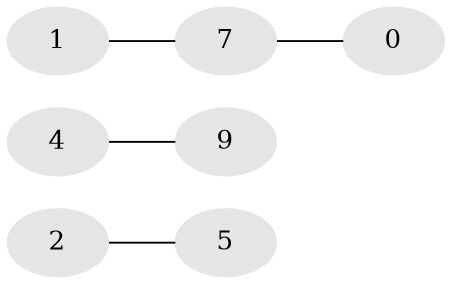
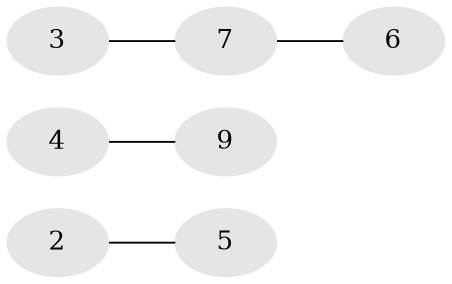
  graph {
    rankdir=LR
    node [color=gray90 latent=0.5 style=filled super="+1"]
    2 [latent=1]
    5 [super="+10+11"]
    4 [super=""]
    9 [latent=0.333333 super="+18+19"]
-   3 [latent=1 label=1]
+   3 [latent=1]
    7 [super="+14+15"]
-   6 [super="+12+13" label=0]
+   6 [super="+12+13"]
    2 -- 5
    4 -- 9
    3 -- 7
    7 -- 6
  }
